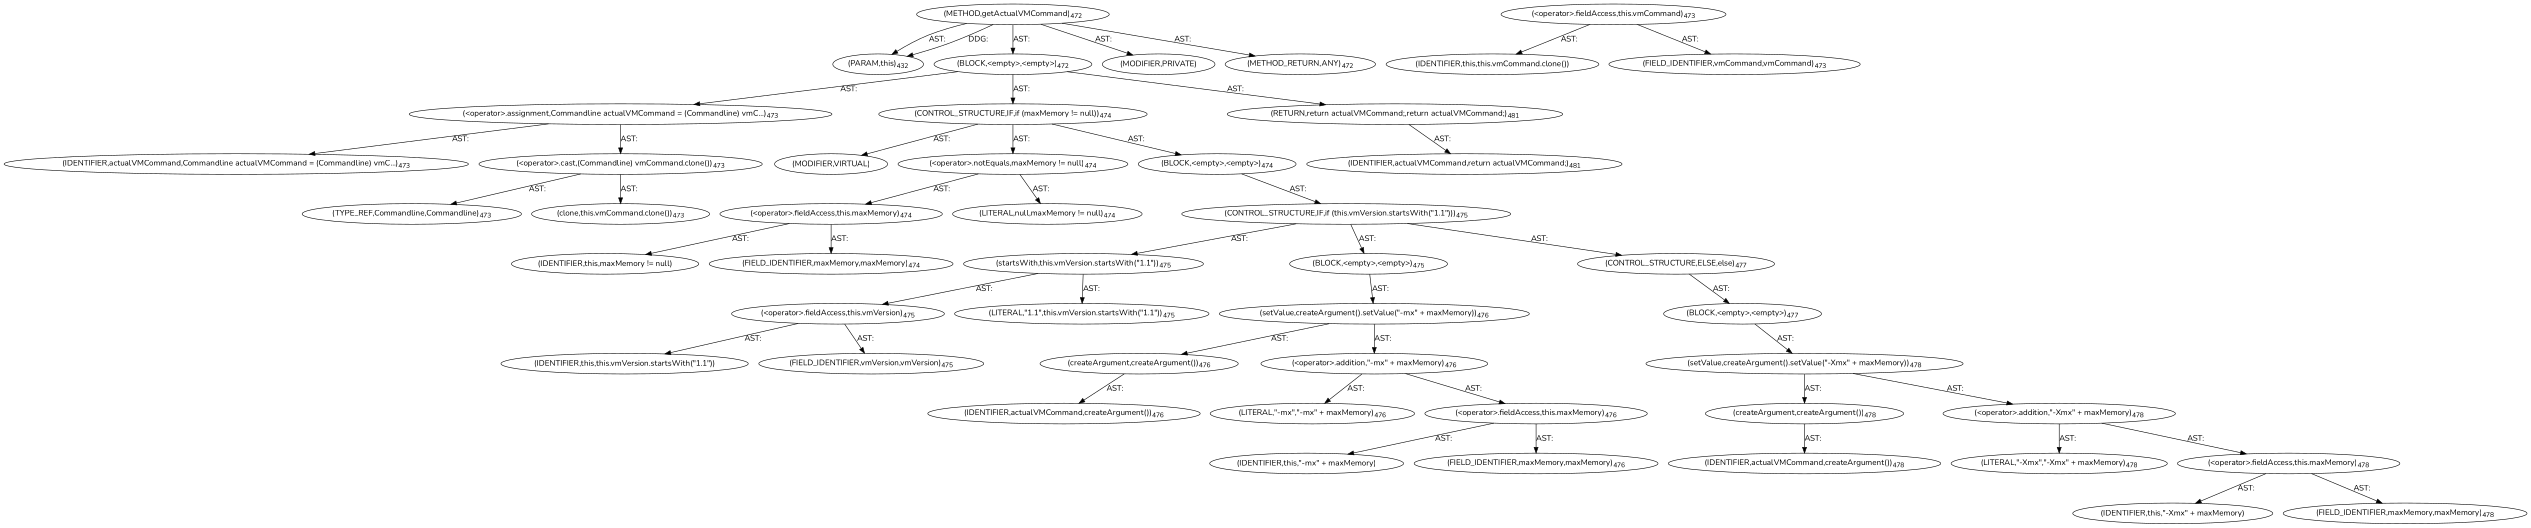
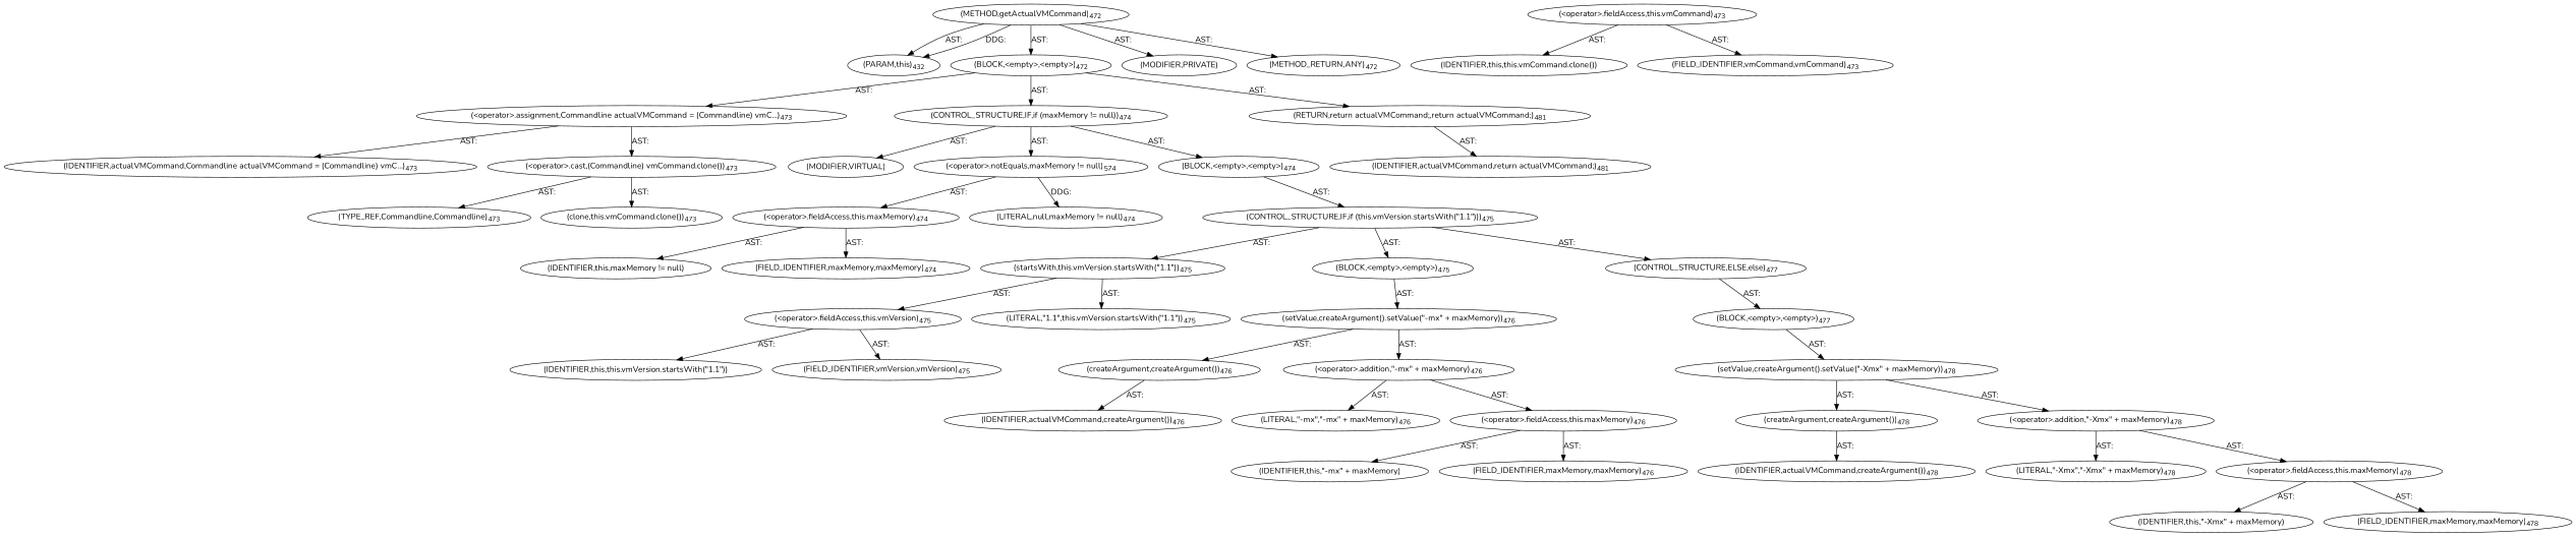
  digraph {
    fontname=Nunito
    node [fontname=Nunito]
    edge [fontname=Nunito]
    n1 [label=<(METHOD,getActualVMCommand)<SUB>472</SUB>>]
    n2 [label=<(PARAM,this)<SUB>432</SUB>>]
    n3 [label=<(BLOCK,&lt;empty&gt;,&lt;empty&gt;)<SUB>472</SUB>>]
    n4 [label=<(MODIFIER,PRIVATE)>]
    n5 [label=<(METHOD_RETURN,ANY)<SUB>472</SUB>>]
    n6 [label=<(&lt;operator&gt;.assignment,Commandline actualVMCommand = (Commandline) vmC...)<SUB>473</SUB>>]
    n7 [label=<(CONTROL_STRUCTURE,IF,if (maxMemory != null))<SUB>474</SUB>>]
    n8 [label=<(RETURN,return actualVMCommand;,return actualVMCommand;)<SUB>481</SUB>>]
    n9 [label=<(MODIFIER,VIRTUAL)>]
    n10 [label=<(IDENTIFIER,actualVMCommand,Commandline actualVMCommand = (Commandline) vmC...)<SUB>473</SUB>>]
    n11 [label=<(&lt;operator&gt;.cast,(Commandline) vmCommand.clone())<SUB>473</SUB>>]
-   n12 [label=<(&lt;operator&gt;.notEquals,maxMemory != null)<SUB>474</SUB>>]
+   n12 [label=<(&lt;operator&gt;.notEquals,maxMemory != null)<SUB>574</SUB>>]
    n13 [label=<(BLOCK,&lt;empty&gt;,&lt;empty&gt;)<SUB>474</SUB>>]
    n14 [label=<(IDENTIFIER,actualVMCommand,return actualVMCommand;)<SUB>481</SUB>>]
    n15 [label=<(TYPE_REF,Commandline,Commandline)<SUB>473</SUB>>]
    n16 [label=<(clone,this.vmCommand.clone())<SUB>473</SUB>>]
    n17 [label=<(&lt;operator&gt;.fieldAccess,this.vmCommand)<SUB>473</SUB>>]
    n18 [label=<(IDENTIFIER,this,this.vmCommand.clone())>]
    n19 [label=<(FIELD_IDENTIFIER,vmCommand,vmCommand)<SUB>473</SUB>>]
    n20 [label=<(&lt;operator&gt;.fieldAccess,this.maxMemory)<SUB>474</SUB>>]
    n21 [label=<(LITERAL,null,maxMemory != null)<SUB>474</SUB>>]
    n22 [label=<(CONTROL_STRUCTURE,IF,if (this.vmVersion.startsWith(&quot;1.1&quot;)))<SUB>475</SUB>>]
    n23 [label=<(IDENTIFIER,this,maxMemory != null)>]
    n24 [label=<(FIELD_IDENTIFIER,maxMemory,maxMemory)<SUB>474</SUB>>]
    n25 [label=<(startsWith,this.vmVersion.startsWith(&quot;1.1&quot;))<SUB>475</SUB>>]
    n26 [label=<(BLOCK,&lt;empty&gt;,&lt;empty&gt;)<SUB>475</SUB>>]
    n27 [label=<(CONTROL_STRUCTURE,ELSE,else)<SUB>477</SUB>>]
    n28 [label=<(&lt;operator&gt;.fieldAccess,this.vmVersion)<SUB>475</SUB>>]
    n29 [label=<(LITERAL,&quot;1.1&quot;,this.vmVersion.startsWith(&quot;1.1&quot;))<SUB>475</SUB>>]
    n30 [label=<(setValue,createArgument().setValue(&quot;-mx&quot; + maxMemory))<SUB>476</SUB>>]
    n31 [label=<(BLOCK,&lt;empty&gt;,&lt;empty&gt;)<SUB>477</SUB>>]
    n32 [label=<(IDENTIFIER,this,this.vmVersion.startsWith(&quot;1.1&quot;))>]
    n33 [label=<(FIELD_IDENTIFIER,vmVersion,vmVersion)<SUB>475</SUB>>]
    n34 [label=<(createArgument,createArgument())<SUB>476</SUB>>]
    n35 [label=<(&lt;operator&gt;.addition,&quot;-mx&quot; + maxMemory)<SUB>476</SUB>>]
    n36 [label=<(IDENTIFIER,actualVMCommand,createArgument())<SUB>476</SUB>>]
    n37 [label=<(LITERAL,&quot;-mx&quot;,&quot;-mx&quot; + maxMemory)<SUB>476</SUB>>]
    n38 [label=<(&lt;operator&gt;.fieldAccess,this.maxMemory)<SUB>476</SUB>>]
    n39 [label=<(IDENTIFIER,this,&quot;-mx&quot; + maxMemory)>]
    n40 [label=<(FIELD_IDENTIFIER,maxMemory,maxMemory)<SUB>476</SUB>>]
    n41 [label=<(setValue,createArgument().setValue(&quot;-Xmx&quot; + maxMemory))<SUB>478</SUB>>]
    n42 [label=<(createArgument,createArgument())<SUB>478</SUB>>]
    n43 [label=<(&lt;operator&gt;.addition,&quot;-Xmx&quot; + maxMemory)<SUB>478</SUB>>]
    n44 [label=<(IDENTIFIER,actualVMCommand,createArgument())<SUB>478</SUB>>]
    n45 [label=<(LITERAL,&quot;-Xmx&quot;,&quot;-Xmx&quot; + maxMemory)<SUB>478</SUB>>]
    n46 [label=<(&lt;operator&gt;.fieldAccess,this.maxMemory)<SUB>478</SUB>>]
    n47 [label=<(IDENTIFIER,this,&quot;-Xmx&quot; + maxMemory)>]
    n48 [label=<(FIELD_IDENTIFIER,maxMemory,maxMemory)<SUB>478</SUB>>]
    n1 -> n2 [label="AST: "]
    n1 -> n2 [label="DDG: "]
    n1 -> n3 [label="AST: "]
    n1 -> n4 [label="AST: "]
    n1 -> n5 [label="AST: "]
    n3 -> n6 [label="AST: "]
    n3 -> n7 [label="AST: "]
    n3 -> n8 [label="AST: "]
    n6 -> n10 [label="AST: "]
    n6 -> n11 [label="AST: "]
    n7 -> n9 [label="AST: "]
    n7 -> n12 [label="AST: "]
    n7 -> n13 [label="AST: "]
    n8 -> n14 [label="AST: "]
    n11 -> n15 [label="AST: "]
    n11 -> n16 [label="AST: "]
    n12 -> n20 [label="AST: "]
-   n12 -> n21 [label="AST: "]
+   n12 -> n21 [label="DDG: "]
    n13 -> n22 [label="AST: "]
    n17 -> n18 [label="AST: "]
    n17 -> n19 [label="AST: "]
    n20 -> n23 [label="AST: "]
    n20 -> n24 [label="AST: "]
    n22 -> n25 [label="AST: "]
    n22 -> n26 [label="AST: "]
    n22 -> n27 [label="AST: "]
    n25 -> n28 [label="AST: "]
    n25 -> n29 [label="AST: "]
    n26 -> n30 [label="AST: "]
    n27 -> n31 [label="AST: "]
    n28 -> n32 [label="AST: "]
    n28 -> n33 [label="AST: "]
    n30 -> n34 [label="AST: "]
    n30 -> n35 [label="AST: "]
    n31 -> n41 [label="AST: "]
    n34 -> n36 [label="AST: "]
    n35 -> n37 [label="AST: "]
    n35 -> n38 [label="AST: "]
    n38 -> n39 [label="AST: "]
    n38 -> n40 [label="AST: "]
    n41 -> n42 [label="AST: "]
    n41 -> n43 [label="AST: "]
    n42 -> n44 [label="AST: "]
    n43 -> n45 [label="AST: "]
    n43 -> n46 [label="AST: "]
    n46 -> n47 [label="AST: "]
    n46 -> n48 [label="AST: "]
  }
